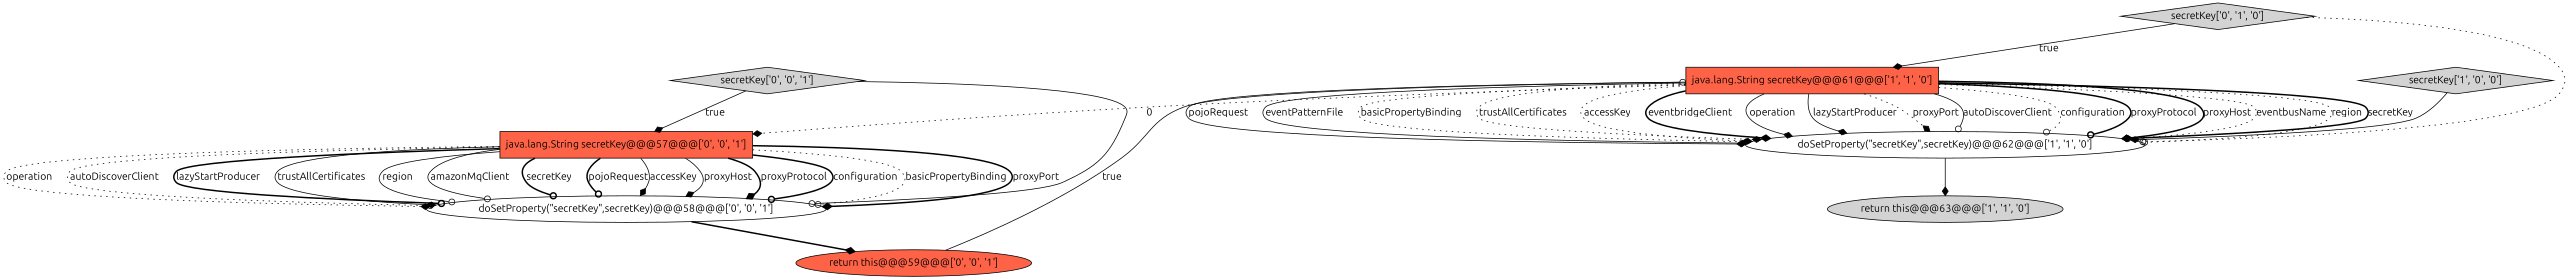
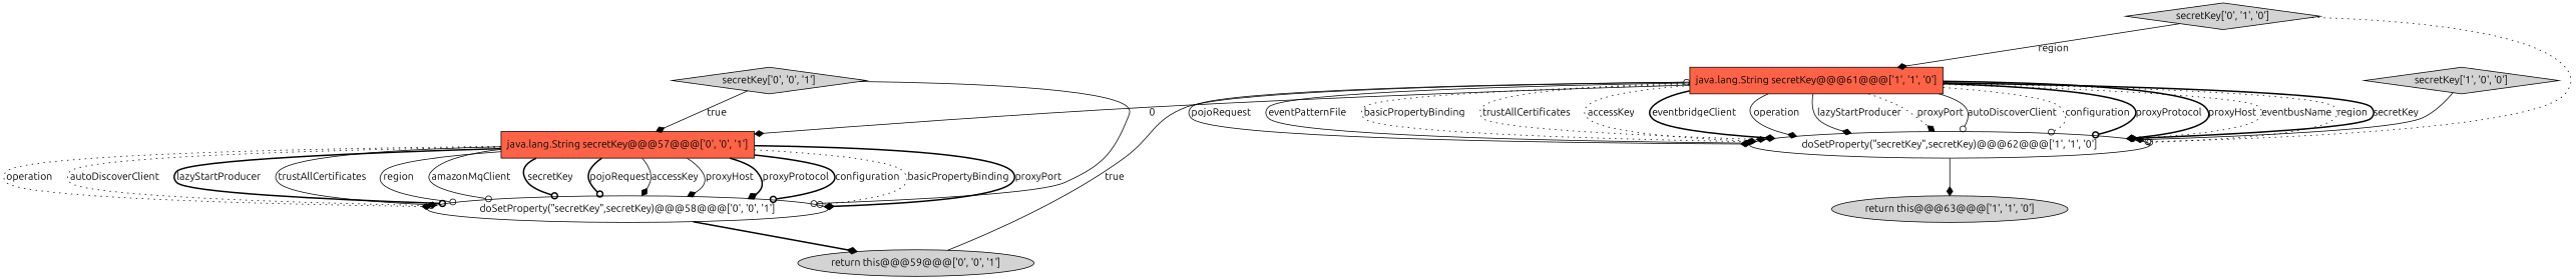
  digraph {
    fontname=Ubuntu
    node [fillcolor=lightgray fontname=Ubuntu shape=ellipse style=filled]
    edge [arrowhead=diamond fontname=Ubuntu style=solid]
    n1 [fillcolor=tomato label="java.lang.String secretKey@@@61@@@['1', '1', '0']" shape=box]
    n2 [fillcolor=tomato label="java.lang.String secretKey@@@57@@@['0', '0', '1']" shape=box]
    n3 [fillcolor=white label="doSetProperty(\"secretKey\",secretKey)@@@62@@@['1', '1', '0']"]
    n4 [fillcolor=white label="doSetProperty(\"secretKey\",secretKey)@@@58@@@['0', '0', '1']"]
    n5 [label="return this@@@63@@@['1', '1', '0']"]
-   n6 [fillcolor=tomato label="return this@@@59@@@['0', '0', '1']"]
+   n6 [label="return this@@@59@@@['0', '0', '1']"]
    n7 [label="secretKey['1', '0', '0']" shape=diamond]
    n8 [label="secretKey['0', '1', '0']" shape=diamond]
    n9 [label="secretKey['0', '0', '1']" shape=diamond]
-   n1 -> n2 [label=0 style=dotted]
+   n1 -> n2 [label=0]
    n1 -> n3 [label=pojoRequest]
    n1 -> n3 [label=eventPatternFile]
    n1 -> n3 [label=basicPropertyBinding style=dotted]
    n1 -> n3 [label=trustAllCertificates style=dotted]
    n1 -> n3 [label=accessKey style=dotted]
    n1 -> n3 [label=eventbridgeClient style=bold]
    n1 -> n3 [label=operation]
    n1 -> n3 [label=lazyStartProducer]
    n1 -> n3 [label=proxyPort style=dotted]
    n1 -> n3 [arrowhead=odot label=autoDiscoverClient]
    n1 -> n3 [arrowhead=odot label=configuration style=dotted]
    n1 -> n3 [arrowhead=odot label=proxyProtocol style=bold]
    n1 -> n3 [label=proxyHost style=bold]
    n1 -> n3 [arrowhead=odot label=eventbusName style=dotted]
    n1 -> n3 [arrowhead=odot label=region style=dotted]
    n1 -> n3 [label=secretKey style=bold]
    n2 -> n4 [label=operation style=dotted]
    n2 -> n4 [arrowhead=odot label=autoDiscoverClient style=dotted]
    n2 -> n4 [arrowhead=odot label=lazyStartProducer style=bold]
    n2 -> n4 [label=trustAllCertificates]
    n2 -> n4 [arrowhead=odot label=region]
    n2 -> n4 [arrowhead=odot label=amazonMqClient]
    n2 -> n4 [arrowhead=odot label=secretKey style=bold]
    n2 -> n4 [arrowhead=odot label=pojoRequest style=bold]
    n2 -> n4 [label=accessKey]
    n2 -> n4 [label=proxyHost]
    n2 -> n4 [label=proxyProtocol style=bold]
    n2 -> n4 [arrowhead=odot label=configuration style=bold]
    n2 -> n4 [arrowhead=odot label=basicPropertyBinding style=dotted]
    n2 -> n4 [label=proxyPort style=bold]
    n3 -> n5
    n4 -> n6 [style=bold]
    n6 -> n1 [arrowhead=odot label=true]
    n7 -> n3
-   n8 -> n1 [label=true]
+   n8 -> n1 [label=region]
    n8 -> n3 [arrowhead=odot style=dotted]
    n9 -> n2 [label=true]
    n9 -> n4 [arrowhead=odot]
  }
